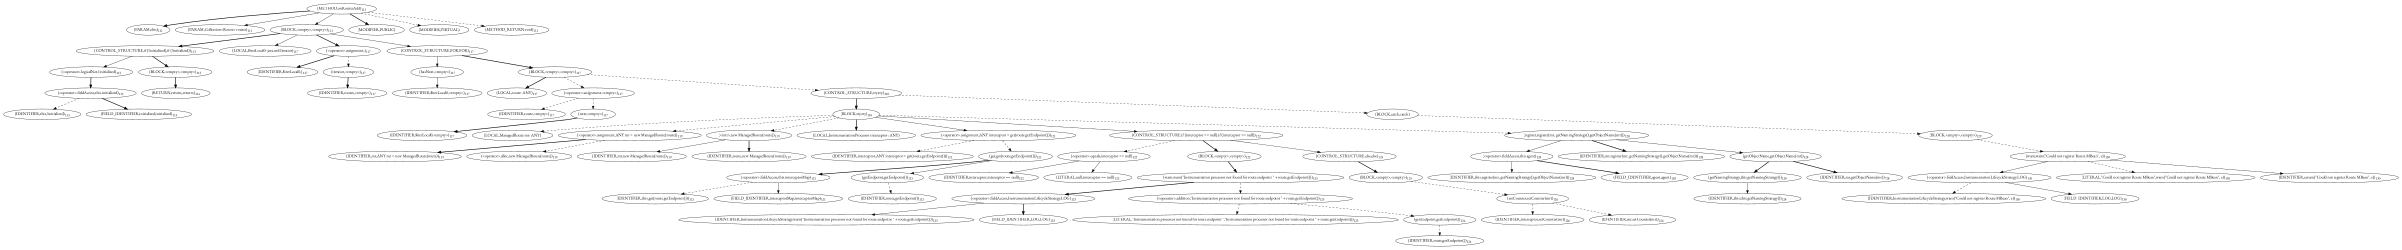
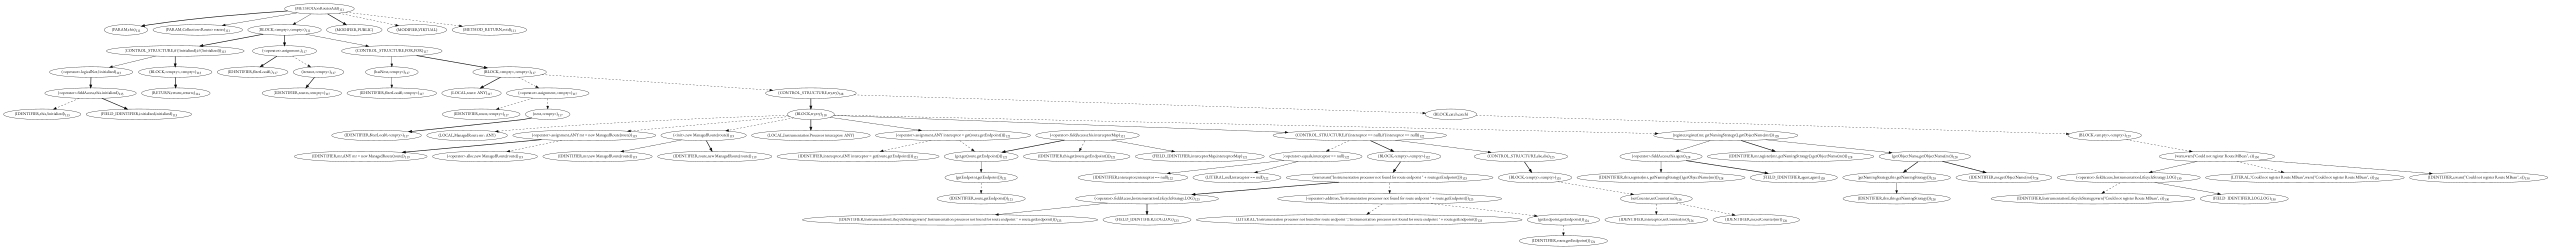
  digraph {
    fontname="EB Garamond"
    node [fontname="EB Garamond"]
    edge [fontname="EB Garamond" style=dashed]
    n1 [label=<(METHOD,onRoutesAdd)<SUB>111</SUB>>]
    n2 [label=<(PARAM,this)<SUB>111</SUB>>]
    n3 [label=<(PARAM,Collection&lt;Route&gt; routes)<SUB>111</SUB>>]
    n4 [label=<(BLOCK,&lt;empty&gt;,&lt;empty&gt;)<SUB>111</SUB>>]
    n5 [label=<(MODIFIER,PUBLIC)>]
    n6 [label=<(MODIFIER,VIRTUAL)>]
    n7 [label=<(METHOD_RETURN,void)<SUB>111</SUB>>]
    n8 [label=<(CONTROL_STRUCTURE,if (!initialized),if (!initialized))<SUB>113</SUB>>]
-   n9 [label=<(LOCAL,$iterLocal0: java.util.Iterator)<SUB>117</SUB>>]
    n10 [label=<(&lt;operator&gt;.assignment,)<SUB>117</SUB>>]
    n11 [label=<(CONTROL_STRUCTURE,FOR,FOR)<SUB>117</SUB>>]
    n12 [label=<(&lt;operator&gt;.logicalNot,!initialized)<SUB>113</SUB>>]
    n13 [label=<(BLOCK,&lt;empty&gt;,&lt;empty&gt;)<SUB>113</SUB>>]
    n14 [label=<(IDENTIFIER,$iterLocal0,)<SUB>117</SUB>>]
    n15 [label=<(iterator,&lt;empty&gt;)<SUB>117</SUB>>]
    n16 [label=<(hasNext,&lt;empty&gt;)<SUB>117</SUB>>]
    n17 [label=<(BLOCK,&lt;empty&gt;,&lt;empty&gt;)<SUB>117</SUB>>]
    n18 [label=<(&lt;operator&gt;.fieldAccess,this.initialized)<SUB>113</SUB>>]
    n19 [label=<(RETURN,return;,return;)<SUB>114</SUB>>]
    n20 [label=<(IDENTIFIER,this,!initialized)<SUB>113</SUB>>]
    n21 [label=<(FIELD_IDENTIFIER,initialized,initialized)<SUB>113</SUB>>]
    n22 [label=<(IDENTIFIER,routes,&lt;empty&gt;)<SUB>117</SUB>>]
    n23 [label=<(IDENTIFIER,$iterLocal0,&lt;empty&gt;)<SUB>117</SUB>>]
    n24 [label=<(LOCAL,route: ANY)<SUB>117</SUB>>]
    n25 [label=<(&lt;operator&gt;.assignment,&lt;empty&gt;)<SUB>117</SUB>>]
    n26 [label=<(CONTROL_STRUCTURE,try,try)<SUB>318</SUB>>]
    n27 [label=<(IDENTIFIER,route,&lt;empty&gt;)<SUB>117</SUB>>]
    n28 [label=<(next,&lt;empty&gt;)<SUB>117</SUB>>]
    n29 [label=<(BLOCK,try,try)<SUB>118</SUB>>]
    n30 [label=<(BLOCK,catch,catch)>]
    n31 [label=<(IDENTIFIER,$iterLocal0,&lt;empty&gt;)<SUB>117</SUB>>]
    n32 [label=<(LOCAL,ManagedRoute mr: ANY)>]
    n33 [label=<(&lt;operator&gt;.assignment,ANY mr = new ManagedRoute(route))<SUB>119</SUB>>]
    n34 [label=<(&lt;init&gt;,new ManagedRoute(route))<SUB>119</SUB>>]
    n35 [label=<(LOCAL,InstrumentationProcessor interceptor: ANY)>]
    n36 [label=<(&lt;operator&gt;.assignment,ANY interceptor = get(route.getEndpoint()))<SUB>121</SUB>>]
    n37 [label=<(CONTROL_STRUCTURE,if (interceptor == null),if (interceptor == null))<SUB>122</SUB>>]
    n38 [label=<(register,register(mr, getNamingStrategy().getObjectName(mr)))<SUB>128</SUB>>]
    n39 [label=<(BLOCK,&lt;empty&gt;,&lt;empty&gt;)<SUB>129</SUB>>]
    n40 [label=<(IDENTIFIER,mr,ANY mr = new ManagedRoute(route))<SUB>119</SUB>>]
    n41 [label=<(&lt;operator&gt;.alloc,new ManagedRoute(route))<SUB>119</SUB>>]
    n42 [label=<(IDENTIFIER,mr,new ManagedRoute(route))<SUB>119</SUB>>]
    n43 [label=<(IDENTIFIER,route,new ManagedRoute(route))<SUB>119</SUB>>]
    n44 [label=<(IDENTIFIER,interceptor,ANY interceptor = get(route.getEndpoint()))<SUB>121</SUB>>]
    n45 [label=<(get,get(route.getEndpoint()))<SUB>121</SUB>>]
    n46 [label=<(&lt;operator&gt;.equals,interceptor == null)<SUB>122</SUB>>]
    n47 [label=<(BLOCK,&lt;empty&gt;,&lt;empty&gt;)<SUB>122</SUB>>]
    n48 [label=<(CONTROL_STRUCTURE,else,else)<SUB>125</SUB>>]
    n49 [label=<(&lt;operator&gt;.fieldAccess,this.agent)<SUB>128</SUB>>]
    n50 [label=<(IDENTIFIER,mr,register(mr, getNamingStrategy().getObjectName(mr)))<SUB>128</SUB>>]
    n51 [label=<(getObjectName,getObjectName(mr))<SUB>128</SUB>>]
    n52 [label=<(&lt;operator&gt;.fieldAccess,this.interceptorMap)<SUB>121</SUB>>]
    n53 [label=<(getEndpoint,getEndpoint())<SUB>121</SUB>>]
    n54 [label=<(IDENTIFIER,this,get(route.getEndpoint()))<SUB>121</SUB>>]
    n55 [label=<(FIELD_IDENTIFIER,interceptorMap,interceptorMap)<SUB>121</SUB>>]
    n56 [label=<(IDENTIFIER,route,getEndpoint())<SUB>121</SUB>>]
    n57 [label=<(IDENTIFIER,interceptor,interceptor == null)<SUB>122</SUB>>]
    n58 [label=<(LITERAL,null,interceptor == null)<SUB>122</SUB>>]
    n59 [label=<(warn,warn(&quot;Instrumentation processor not found for route endpoint &quot; + route.getEndpoint()))<SUB>123</SUB>>]
    n60 [label=<(BLOCK,&lt;empty&gt;,&lt;empty&gt;)<SUB>125</SUB>>]
    n61 [label=<(&lt;operator&gt;.fieldAccess,InstrumentationLifecycleStrategy.LOG)<SUB>123</SUB>>]
    n62 [label=<(&lt;operator&gt;.addition,&quot;Instrumentation processor not found for route endpoint &quot; + route.getEndpoint())<SUB>123</SUB>>]
    n63 [label=<(IDENTIFIER,InstrumentationLifecycleStrategy,warn(&quot;Instrumentation processor not found for route endpoint &quot; + route.getEndpoint()))<SUB>123</SUB>>]
    n64 [label=<(FIELD_IDENTIFIER,LOG,LOG)<SUB>123</SUB>>]
    n65 [label=<(LITERAL,&quot;Instrumentation processor not found for route endpoint &quot;,&quot;Instrumentation processor not found for route endpoint &quot; + route.getEndpoint())<SUB>123</SUB>>]
    n66 [label=<(getEndpoint,getEndpoint())<SUB>124</SUB>>]
    n67 [label=<(IDENTIFIER,route,getEndpoint())<SUB>124</SUB>>]
    n68 [label=<(setCounter,setCounter(mr))<SUB>126</SUB>>]
    n69 [label=<(IDENTIFIER,interceptor,setCounter(mr))<SUB>126</SUB>>]
    n70 [label=<(IDENTIFIER,mr,setCounter(mr))<SUB>126</SUB>>]
    n71 [label=<(IDENTIFIER,this,register(mr, getNamingStrategy().getObjectName(mr)))<SUB>128</SUB>>]
    n72 [label=<(FIELD_IDENTIFIER,agent,agent)<SUB>128</SUB>>]
    n73 [label=<(getNamingStrategy,this.getNamingStrategy())<SUB>128</SUB>>]
    n74 [label=<(IDENTIFIER,mr,getObjectName(mr))<SUB>728</SUB>>]
    n75 [label=<(IDENTIFIER,this,this.getNamingStrategy())<SUB>128</SUB>>]
    n76 [label=<(warn,warn(&quot;Could not register Route MBean&quot;, e))<SUB>130</SUB>>]
    n77 [label=<(&lt;operator&gt;.fieldAccess,InstrumentationLifecycleStrategy.LOG)<SUB>130</SUB>>]
    n78 [label=<(LITERAL,&quot;Could not register Route MBean&quot;,warn(&quot;Could not register Route MBean&quot;, e))<SUB>130</SUB>>]
    n79 [label=<(IDENTIFIER,e,warn(&quot;Could not register Route MBean&quot;, e))<SUB>130</SUB>>]
    n80 [label=<(IDENTIFIER,InstrumentationLifecycleStrategy,warn(&quot;Could not register Route MBean&quot;, e))<SUB>130</SUB>>]
    n81 [label=<(FIELD_IDENTIFIER,LOG,LOG)<SUB>130</SUB>>]
    n1 -> n2 [style=bold]
    n1 -> n3 [style=solid]
    n1 -> n4 [style=solid]
    n1 -> n5 [style=bold]
    n1 -> n6
    n1 -> n7
    n4 -> n8 [style=bold]
-   n4 -> n9 [style=solid]
    n4 -> n10 [style=bold]
    n4 -> n11 [style=solid]
    n8 -> n12 [style=solid]
    n8 -> n13 [style=bold]
    n10 -> n14 [style=bold]
    n10 -> n15
    n11 -> n16 [style=solid]
    n11 -> n17 [style=bold]
    n12 -> n18 [style=bold]
    n13 -> n19 [style=bold]
    n15 -> n22 [style=bold]
    n16 -> n23 [style=solid]
    n17 -> n24 [style=bold]
    n17 -> n25
    n17 -> n26
    n18 -> n20
    n18 -> n21 [style=bold]
    n25 -> n27
    n25 -> n28
    n26 -> n29 [style=bold]
    n26 -> n30
    n28 -> n31 [style=bold]
    n29 -> n32
    n29 -> n33
    n29 -> n34
    n29 -> n35 [style=bold]
    n29 -> n36 [style=solid]
    n29 -> n37 [style=solid]
    n29 -> n38
    n30 -> n39
    n33 -> n40 [style=bold]
    n33 -> n41
    n34 -> n42 [style=solid]
    n34 -> n43 [style=bold]
    n36 -> n44
    n36 -> n45
    n37 -> n46
    n37 -> n47 [style=bold]
    n37 -> n48 [style=solid]
    n38 -> n49 [style=solid]
    n38 -> n50 [style=bold]
    n38 -> n51 [style=solid]
    n39 -> n76
-   n45 -> n52 [style=bold]
+   n52 -> n45 [style=bold]
    n45 -> n53 [style=solid]
    n46 -> n57 [style=solid]
    n46 -> n58 [style=solid]
    n47 -> n59 [style=bold]
    n48 -> n60 [style=bold]
    n49 -> n71 [style=solid]
    n49 -> n72 [style=bold]
    n51 -> n73 [style=bold]
    n51 -> n74 [style=bold]
    n52 -> n54
    n52 -> n55 [style=solid]
    n53 -> n56
    n59 -> n61 [style=bold]
    n59 -> n62
    n60 -> n68
    n61 -> n63 [style=solid]
    n61 -> n64 [style=bold]
    n62 -> n65
    n62 -> n66
    n66 -> n67
    n68 -> n69
    n68 -> n70
    n73 -> n75 [style=solid]
    n76 -> n77 [style=solid]
    n76 -> n78
    n76 -> n79 [style=solid]
    n77 -> n80
    n77 -> n81 [style=solid]
  }
